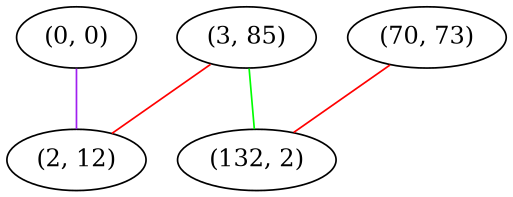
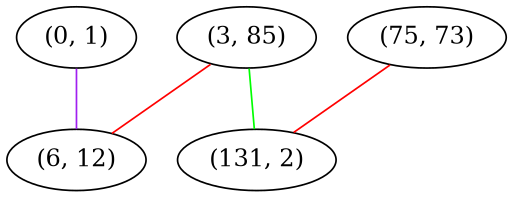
  graph {
    edge [color=red weight=1]
    n1 [label="(3, 85)"]
-   "(2, 12)"
-   "(132, 2)"
-   "(70, 73)"
-   "(0, 0)"
+   "(2, 12)" [label="(6, 12)"]
+   "(132, 2)" [label="(131, 2)"]
+   "(70, 73)" [label="(75, 73)"]
+   "(0, 0)" [label="(0, 1)"]
    n1 -- "(2, 12)"
    n1 -- "(132, 2)" [color=green weight=2]
    "(70, 73)" -- "(132, 2)"
    "(0, 0)" -- "(2, 12)" [color=purple weight=4]
  }
